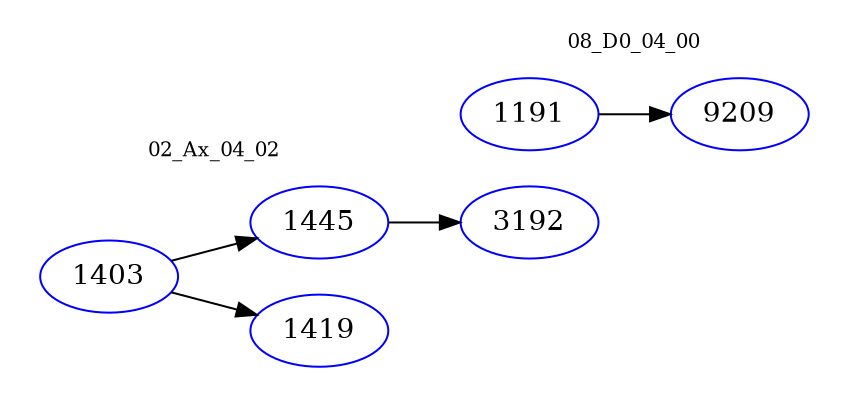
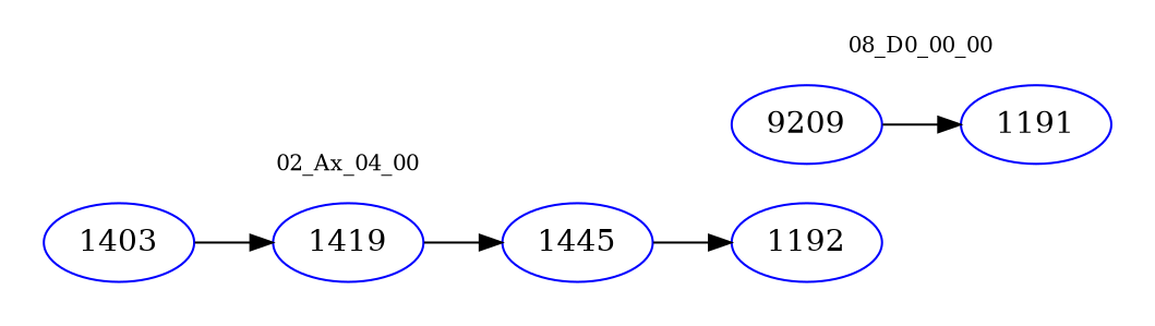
  digraph {
    rankdir=LR
    node [color=blue]
    edge [color=black]
    n1 [label=1403]
    n2 [label=1419]
    n3 [label=1445]
    n4 [label=1191]
    n5 [label=9209]
-   n6 [label=3192]
+   n6 [label=1192]
    subgraph cluster_1 {
      color=white
      fontsize=10
-     label="02_Ax_04_02"
+     label="02_Ax_04_00"
      n1
      n2
      n3
    }
    subgraph cluster_2 {
      color=white
      fontsize=10
-     label="08_D0_04_00"
+     label="08_D0_00_00"
      n4
      n5
      n6
    }
    n1 -> n2
-   n1 -> n3
+   n2 -> n3
    n3 -> n6
-   n4 -> n5
+   n5 -> n4
  }
